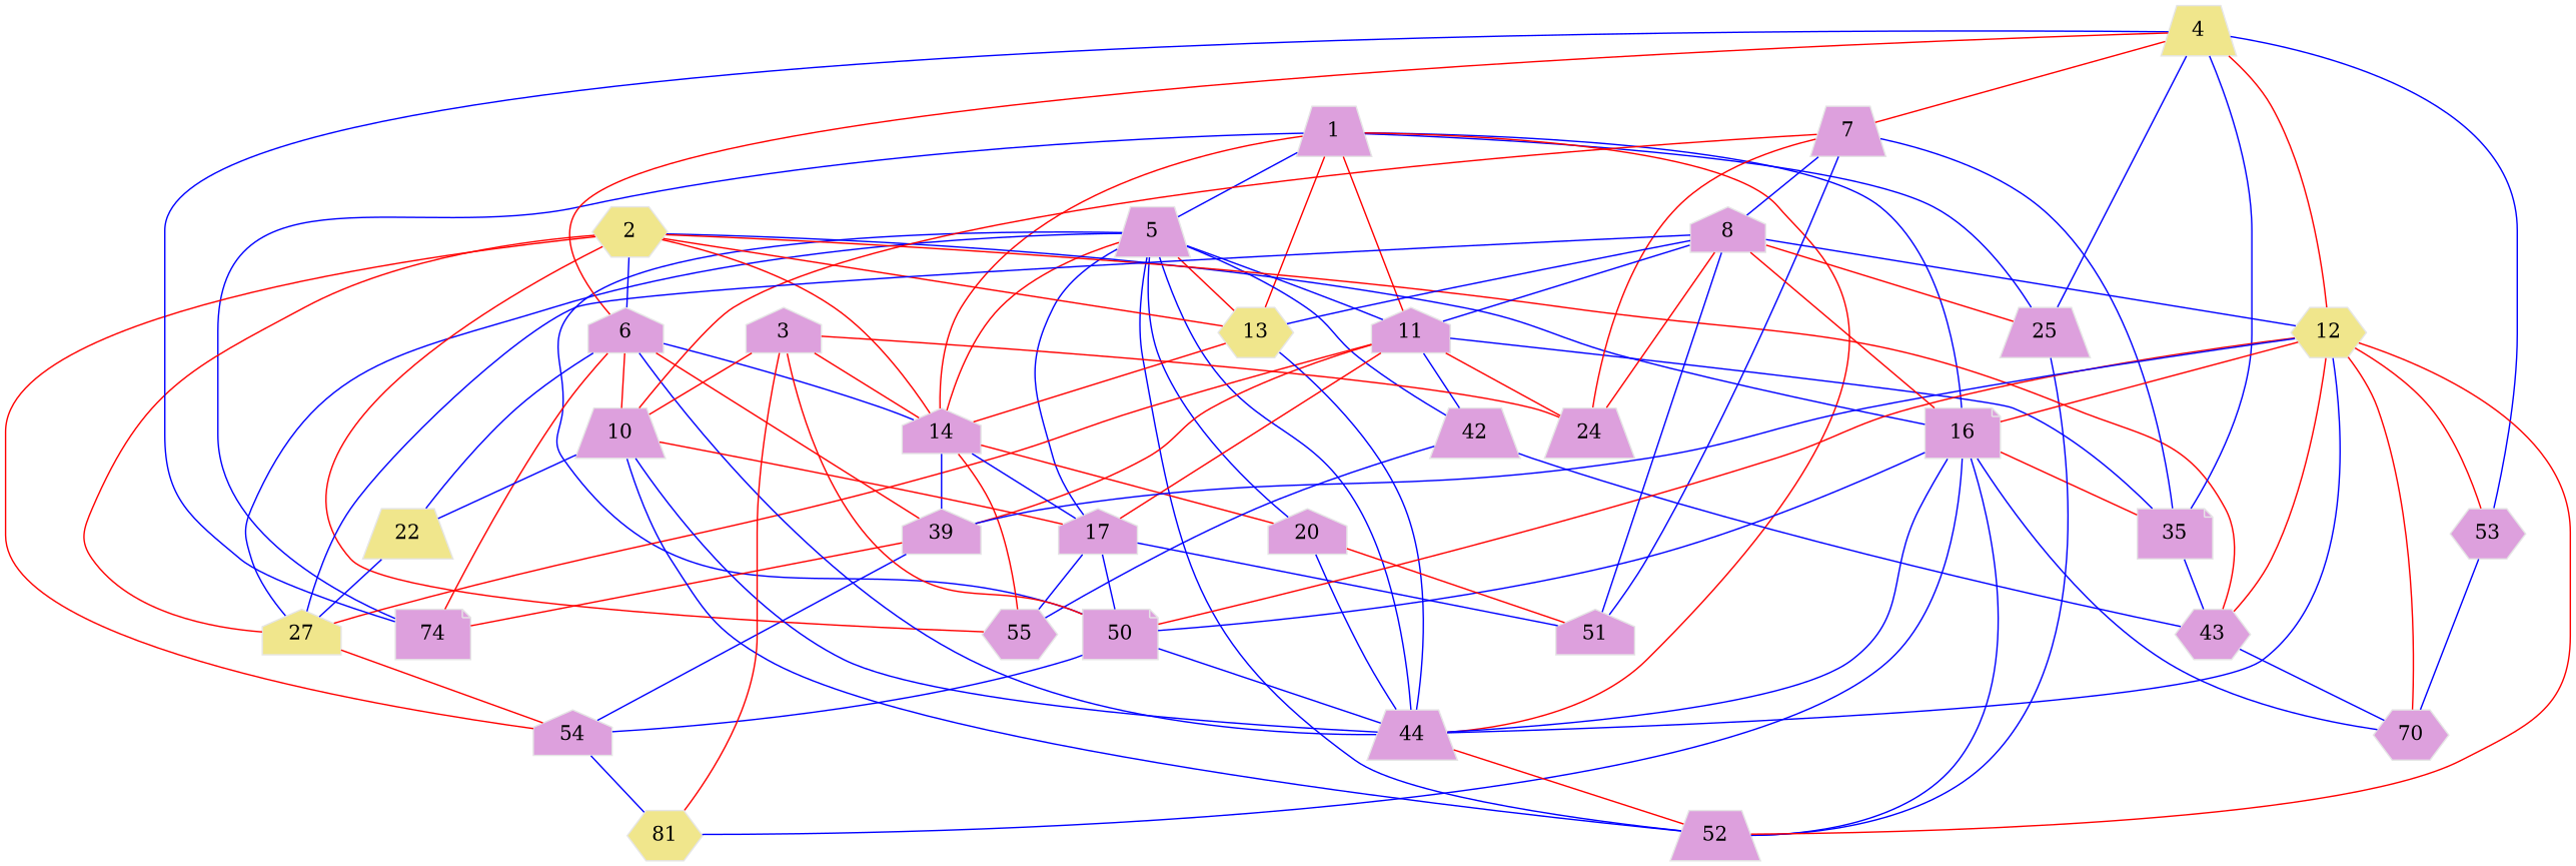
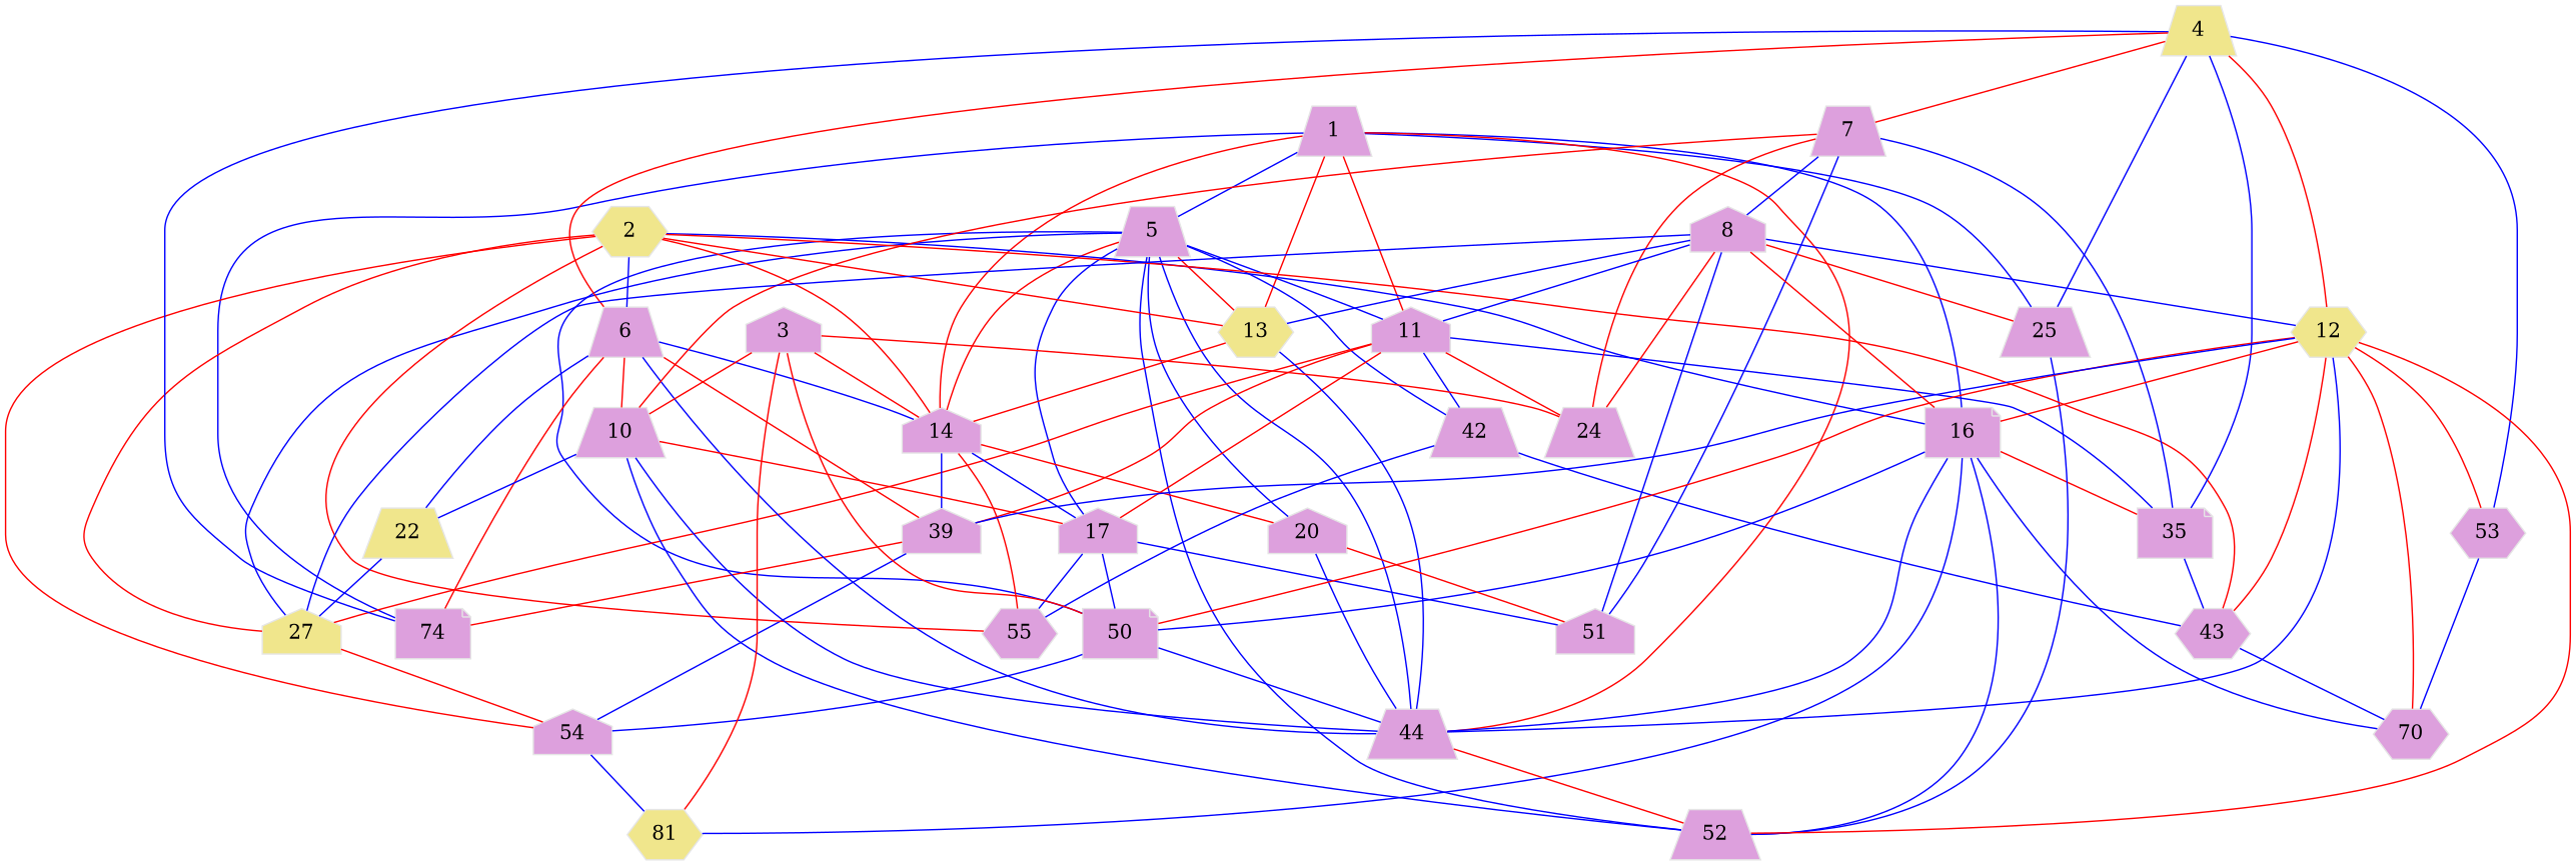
  graph {
    node [color=gray90 fillcolor=plum shape=trapezium style=filled]
    edge [color=blue]
    1 [super="+28"]
    5 [super="+73+40"]
    11 [shape=house super="+71+23"]
    13 [fillcolor=khaki shape=hexagon super="+60"]
    14 [shape=house super="+32"]
    16 [shape=note super="+26+19"]
    25
    44 [super="+87+46"]
    74 [shape=note]
    27 [fillcolor=khaki shape=house super="+85"]
    n11 [label=50 shape=note super="+38"]
    17 [shape=house super="+49+18"]
    20 [shape=house]
    42
    52 [super="+63"]
    24
    35 [shape=note super="+69"]
    39 [shape=house super="+86"]
    55 [shape=hexagon]
    81 [fillcolor=khaki shape=hexagon]
    70 [shape=hexagon super="+82"]
    2 [fillcolor=khaki shape=hexagon super="+75+33"]
-   6 [shape=house super="+21+66"]
+   6 [super="+21+66"]
    43 [shape=hexagon super="+79"]
    54 [shape=house super="+64"]
    10 [super="+84+36"]
    22 [fillcolor=khaki]
    3 [shape=house super="+41"]
    4 [fillcolor=khaki super="+9+78"]
    7 [super="+34"]
    12 [fillcolor=khaki shape=hexagon super="+58+57"]
    53 [shape=hexagon]
    8 [shape=house super="+48+45+15+61"]
    51 [shape=house]
    1 -- 5
    1 -- 11 [color=red]
    1 -- 13 [color=red]
    1 -- 14 [color=red]
    1 -- 16
    1 -- 25
    1 -- 44 [color=red]
    1 -- 74
    5 -- 11 [weight=2]
    5 -- 13 [color=red]
    5 -- 14 [color=red]
    5 -- 44
    5 -- 27
    5 -- n11
    5 -- 17
    5 -- 20
    5 -- 42
    5 -- 52
    11 -- 27 [color=red]
    11 -- 17 [color=red weight=2]
    11 -- 42
    11 -- 24 [color=red]
    11 -- 35
    11 -- 39 [color=red]
    13 -- 14 [color=red]
    13 -- 44
    14 -- 17
    14 -- 20 [color=red]
    14 -- 39
    14 -- 55 [color=red]
    16 -- 44
    16 -- n11
    16 -- 52
    16 -- 35 [color=red]
    16 -- 81
    16 -- 70
    25 -- 52
    44 -- 52 [color=red]
    27 -- 54 [color=red]
    n11 -- 44
    n11 -- 54
    17 -- n11
    17 -- 55
    17 -- 51
    20 -- 44
    20 -- 51 [color=red]
    42 -- 55
    42 -- 43
    35 -- 43 [weight=2]
    39 -- 74 [color=red]
    39 -- 54
    2 -- 13 [color=red]
    2 -- 14 [color=red]
    2 -- 16
    2 -- 27 [color=red]
    2 -- 55 [color=red]
    2 -- 6
    2 -- 43 [color=red]
    2 -- 54 [color=red]
    6 -- 14
    6 -- 44
    6 -- 74 [color=red]
    6 -- 39 [color=red]
    6 -- 10 [color=red]
    6 -- 22
    43 -- 70
    54 -- 81 [weight=2]
    10 -- 44
    10 -- 17 [color=red]
    10 -- 52
    10 -- 22 [weight=2]
    22 -- 27
    3 -- 14 [color=red]
    3 -- n11 [color=red weight=2]
    3 -- 24 [color=red]
    3 -- 81 [color=red]
    3 -- 10 [color=red]
    4 -- 25
    4 -- 74
    4 -- 35
    4 -- 6 [color=red]
    4 -- 7 [color=red]
    4 -- 12 [color=red weight=2]
    4 -- 53
    7 -- 24 [color=red]
    7 -- 35
    7 -- 10 [color=red]
    7 -- 8
    7 -- 51
    12 -- 16 [color=red]
    12 -- 44
    12 -- n11 [color=red]
    12 -- 52 [color=red]
    12 -- 39
    12 -- 70 [color=red weight=2]
    12 -- 43 [color=red]
    12 -- 53 [color=red]
    53 -- 70 [weight=2]
    8 -- 11 [weight=2]
    8 -- 13
    8 -- 16 [color=red weight=3]
    8 -- 25 [color=red]
    8 -- 27
    8 -- 24 [color=red]
    8 -- 12
    8 -- 51
  }
